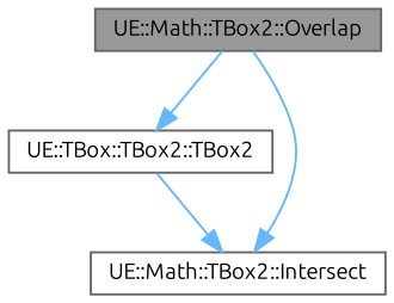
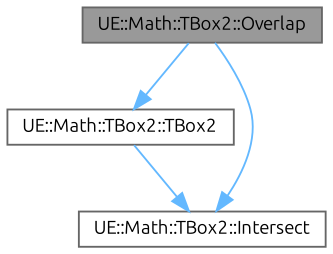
  digraph {
    fontname=Ubuntu
    rankdir=TB
    node [color=grey40 fillcolor=white fontname=Ubuntu fontsize=10 shape=box style=filled]
    edge [color=steelblue1 fontname=Ubuntu fontsize=10 labelfontname=Helvetica labelfontsize=10 style=solid]
    n1 [color=gray40 fillcolor=grey60 fontcolor=black height=0.2 label="UE::Math::TBox2::Overlap" width=0.4]
-   n2 [height=0.2 label="UE::TBox::TBox2::TBox2" width=0.4]
+   n2 [height=0.2 label="UE::Math::TBox2::TBox2" width=0.4]
    n3 [height=0.2 label="UE::Math::TBox2::Intersect" width=0.4]
    n1 -> n2
    n1 -> n3
    n2 -> n3
  }
